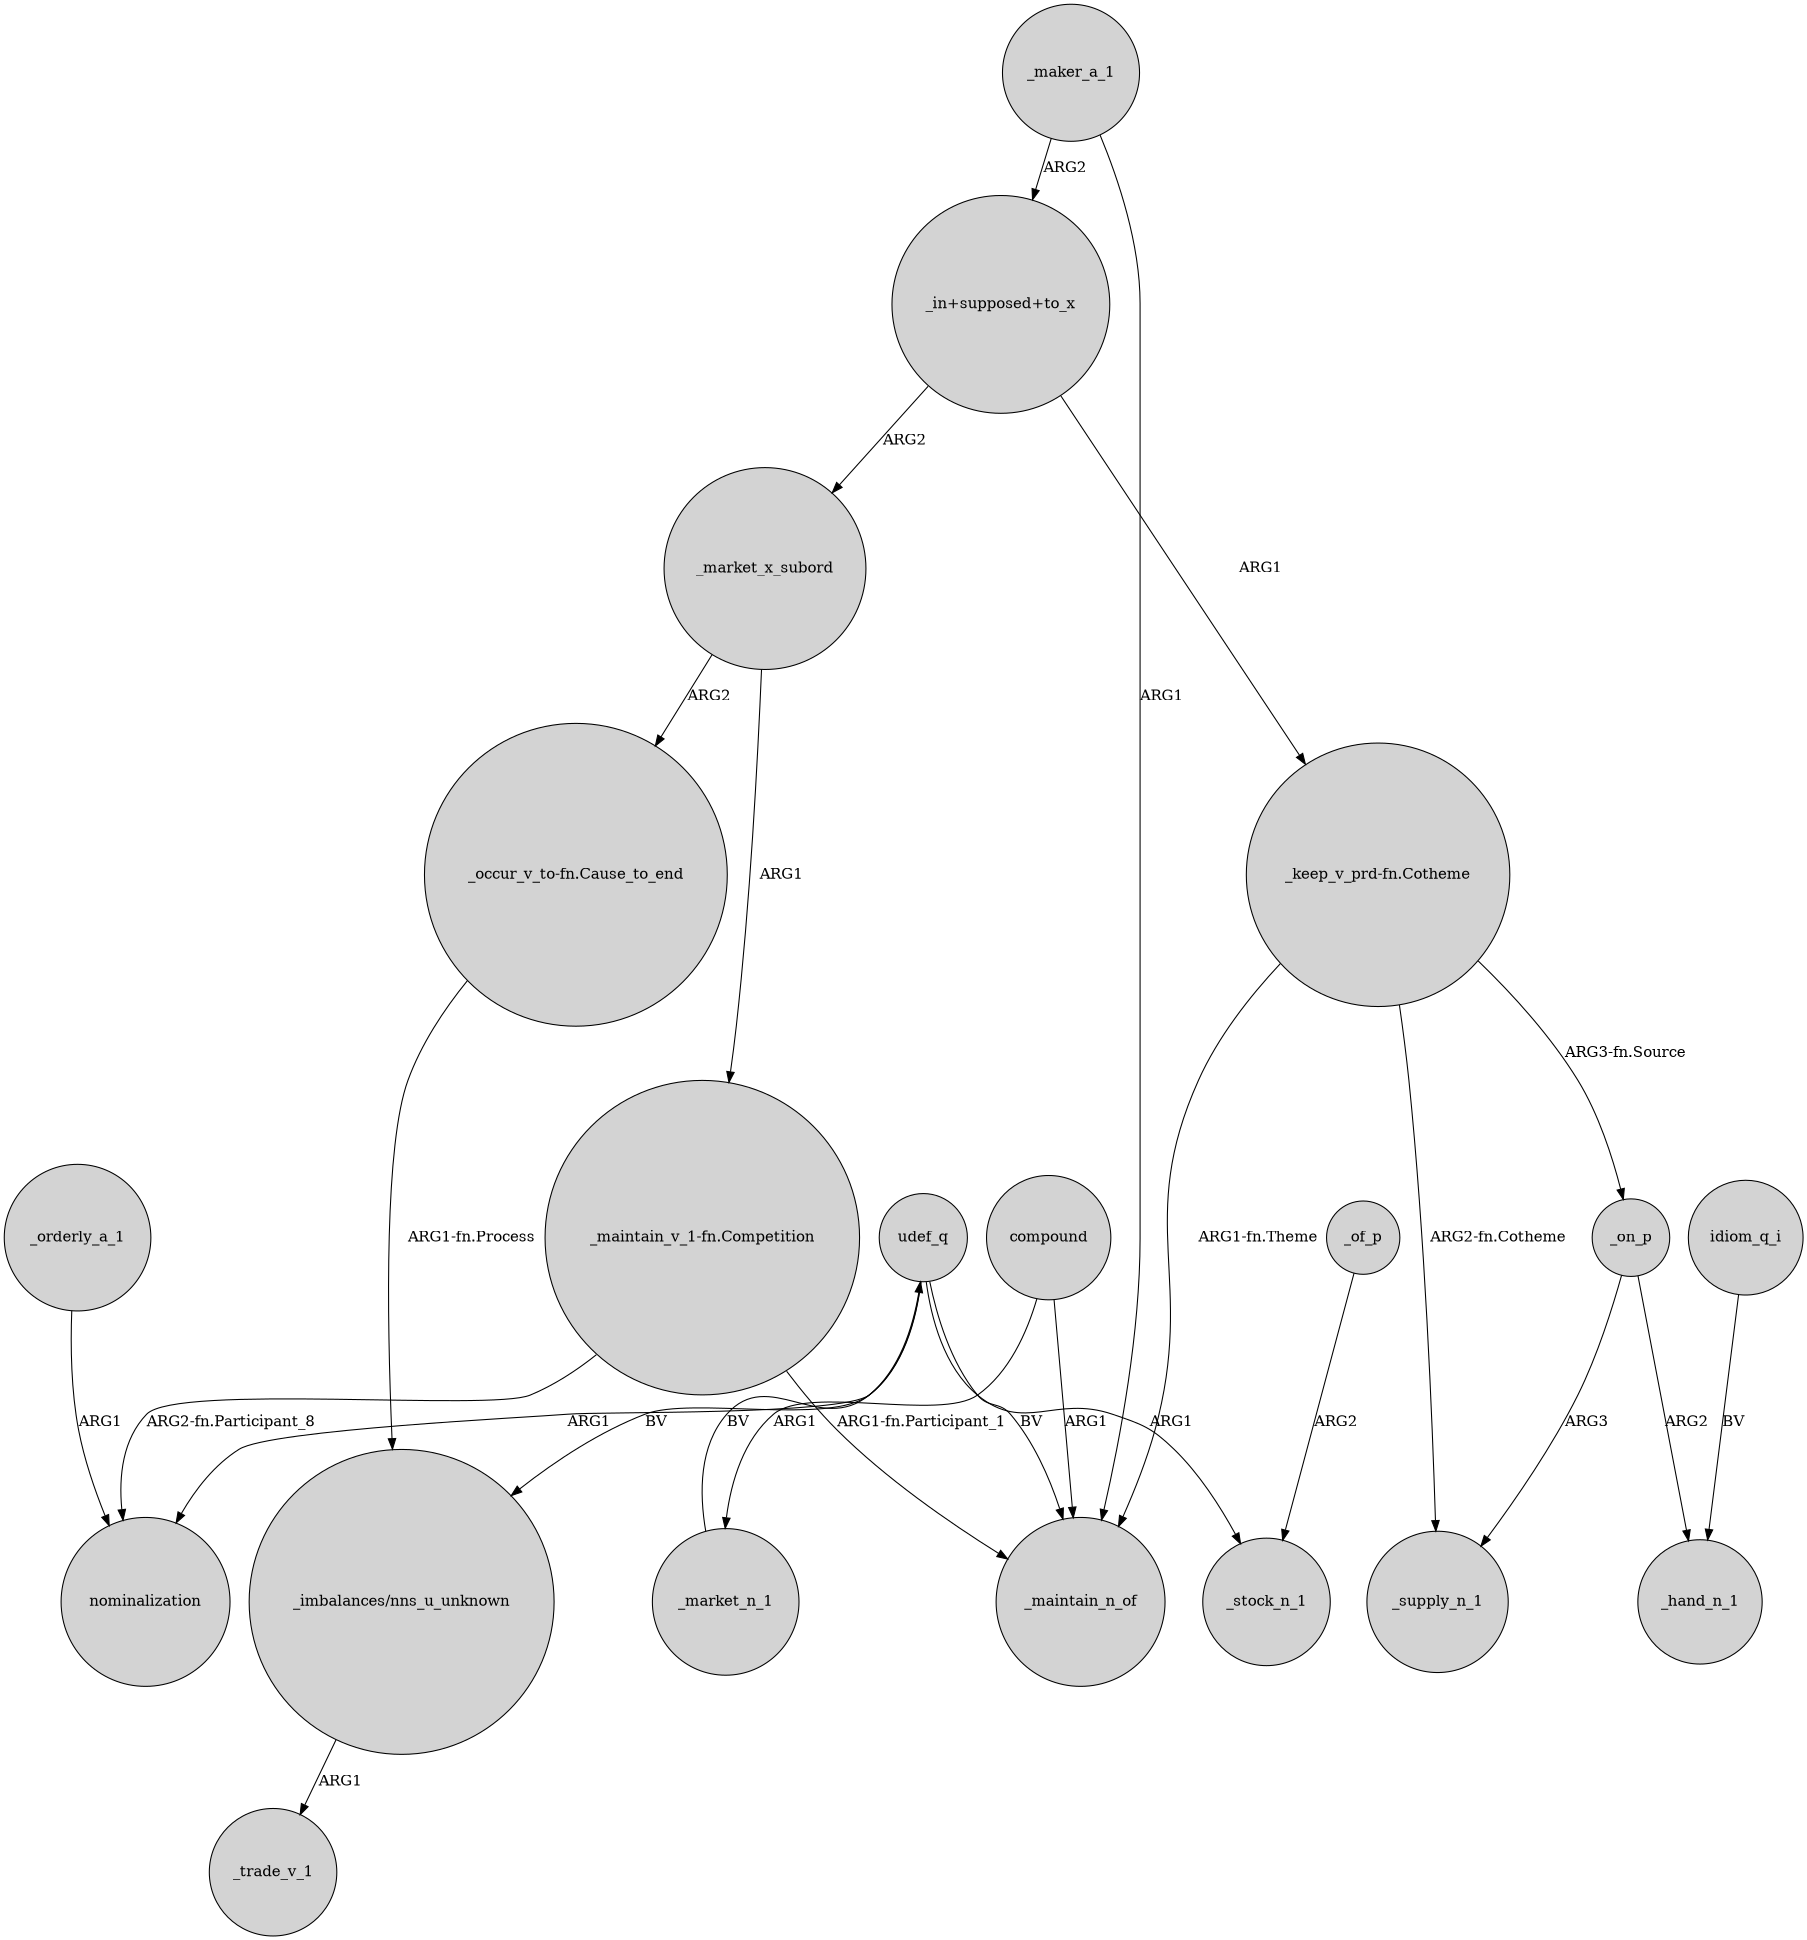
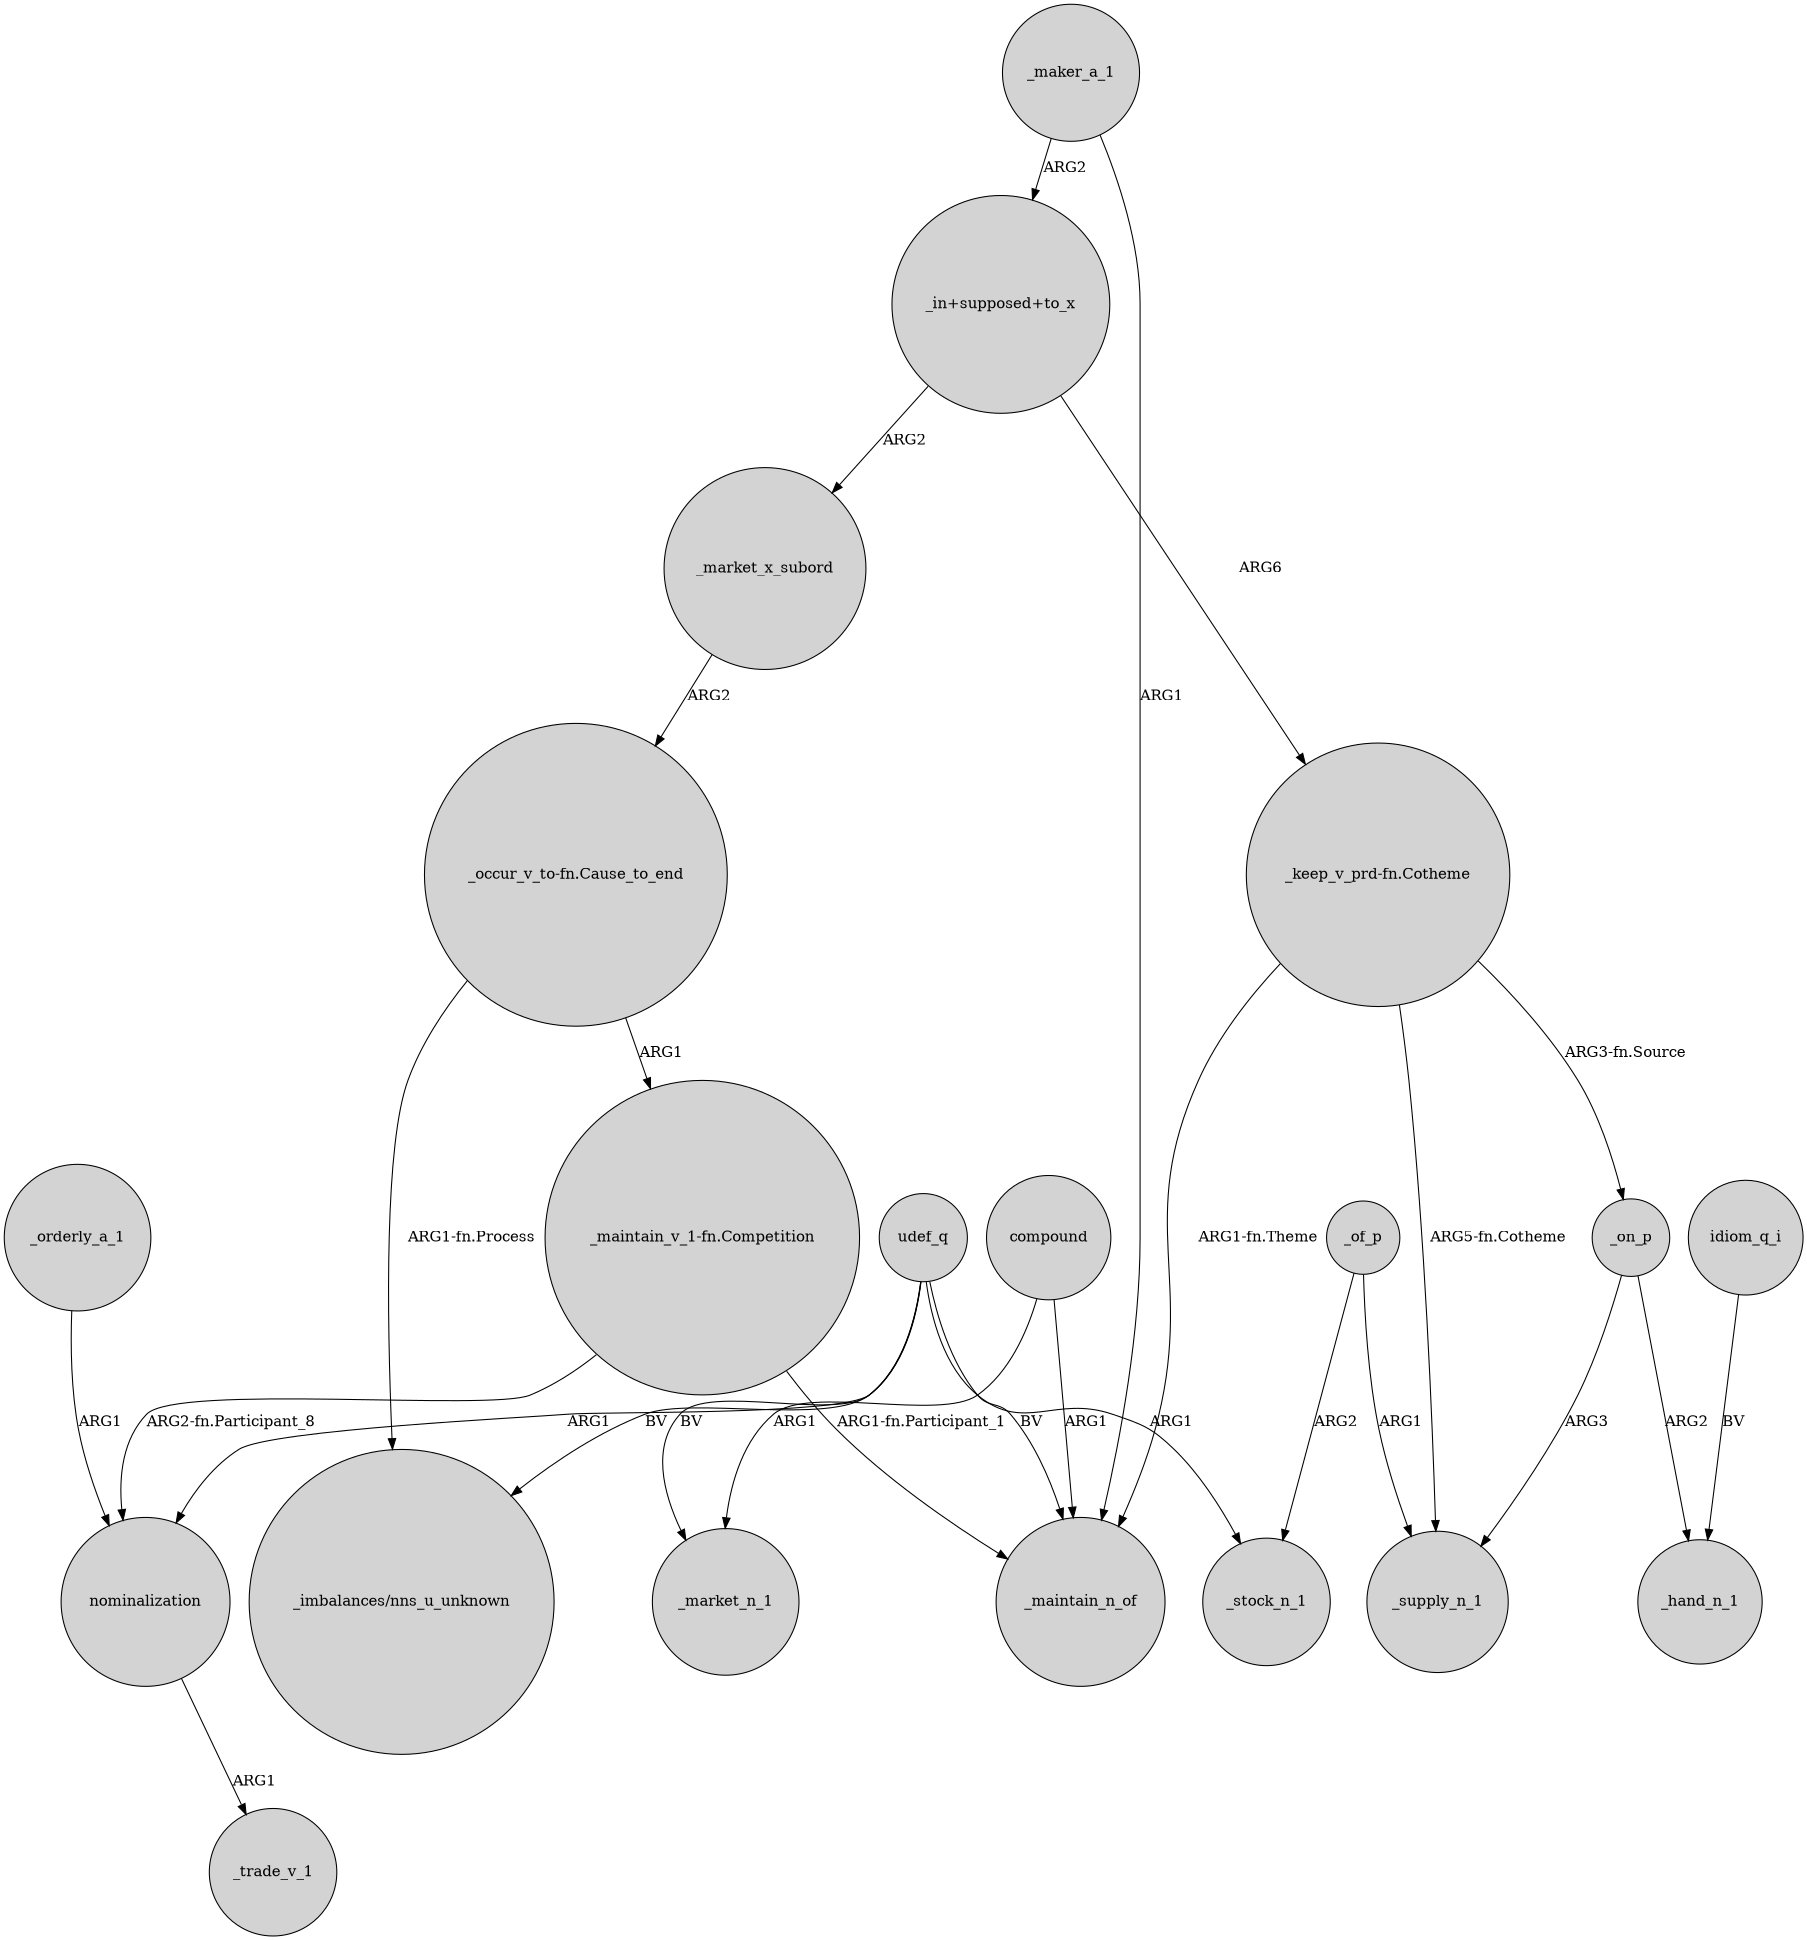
  digraph {
    node [shape=circle style=filled]
    n1 [label=_maintain_n_of]
    "_keep_v_prd-fn.Cotheme"
    _supply_n_1
    _on_p
    _hand_n_1
    "_maintain_v_1-fn.Competition"
    nominalization
    _trade_v_1
    udef_q
    _market_n_1
    "_imbalances/nns_u_unknown"
    _stock_n_1
    compound
    _of_p
    n15 [label="_in+supposed+to_x"]
    n16 [label=_market_x_subord]
    "_occur_v_to-fn.Cause_to_end"
    idiom_q_i
    n19 [label=_maker_a_1]
    _orderly_a_1
    "_keep_v_prd-fn.Cotheme" -> n1 [label="ARG1-fn.Theme"]
-   "_keep_v_prd-fn.Cotheme" -> _supply_n_1 [label="ARG2-fn.Cotheme"]
+   "_keep_v_prd-fn.Cotheme" -> _supply_n_1 [label="ARG5-fn.Cotheme"]
    "_keep_v_prd-fn.Cotheme" -> _on_p [label="ARG3-fn.Source"]
    _on_p -> _supply_n_1 [label=ARG3]
    _on_p -> _hand_n_1 [label=ARG2]
    "_maintain_v_1-fn.Competition" -> n1 [label="ARG1-fn.Participant_1"]
    "_maintain_v_1-fn.Competition" -> nominalization [label="ARG2-fn.Participant_8"]
-   "_imbalances/nns_u_unknown" -> _trade_v_1 [label=ARG1]
+   nominalization -> _trade_v_1 [label=ARG1]
    udef_q -> n1 [label=BV]
    udef_q -> nominalization [label=ARG1]
-   _market_n_1 -> udef_q [label=BV]
+   udef_q -> _market_n_1 [label=BV]
    udef_q -> "_imbalances/nns_u_unknown" [label=BV]
    udef_q -> _stock_n_1 [label=ARG1]
    compound -> n1 [label=ARG1]
    compound -> _market_n_1 [label=ARG1]
+   _of_p -> _supply_n_1 [label=ARG1]
    _of_p -> _stock_n_1 [label=ARG2]
-   n15 -> "_keep_v_prd-fn.Cotheme" [label=ARG1]
+   n15 -> "_keep_v_prd-fn.Cotheme" [label=ARG6]
    n15 -> n16 [label=ARG2]
-   n16 -> "_maintain_v_1-fn.Competition" [label=ARG1]
+   "_occur_v_to-fn.Cause_to_end" -> "_maintain_v_1-fn.Competition" [label=ARG1]
    n16 -> "_occur_v_to-fn.Cause_to_end" [label=ARG2]
    "_occur_v_to-fn.Cause_to_end" -> "_imbalances/nns_u_unknown" [label="ARG1-fn.Process"]
    idiom_q_i -> _hand_n_1 [label=BV]
    n19 -> n1 [label=ARG1]
    n19 -> n15 [label=ARG2]
    _orderly_a_1 -> nominalization [label=ARG1]
  }
